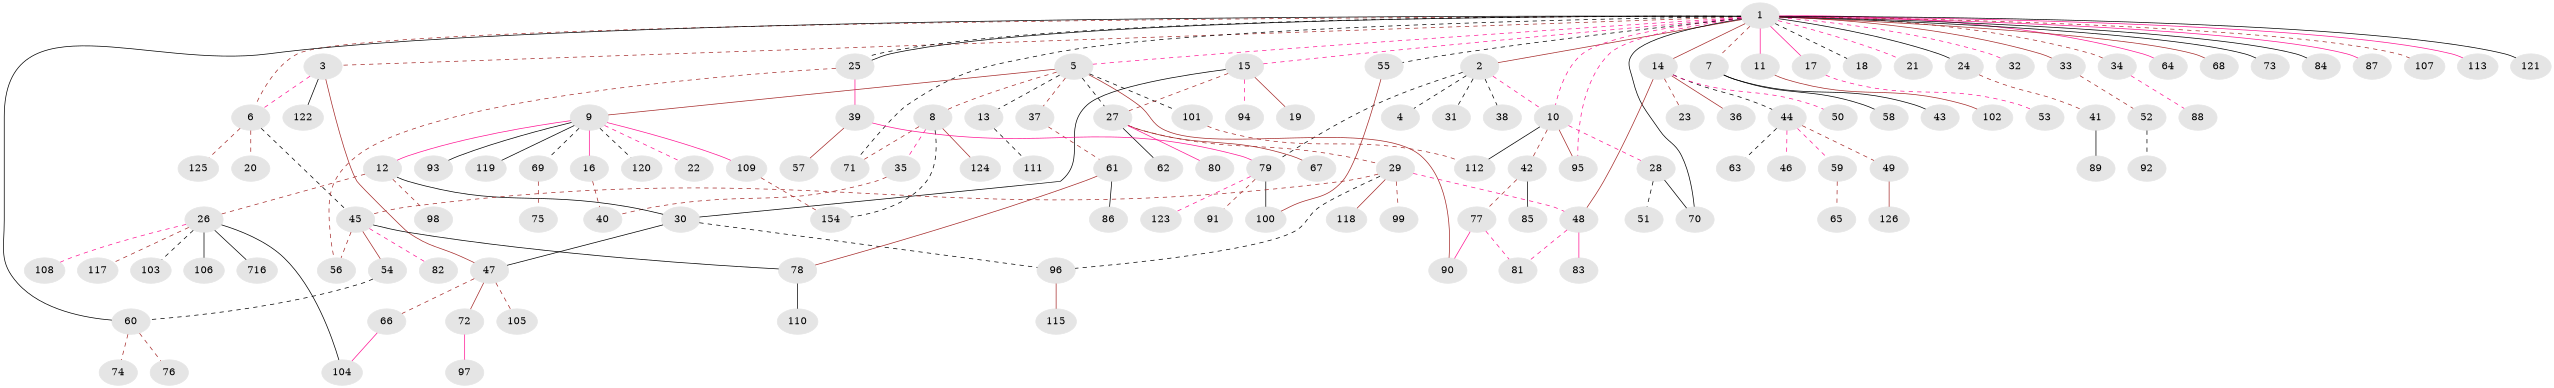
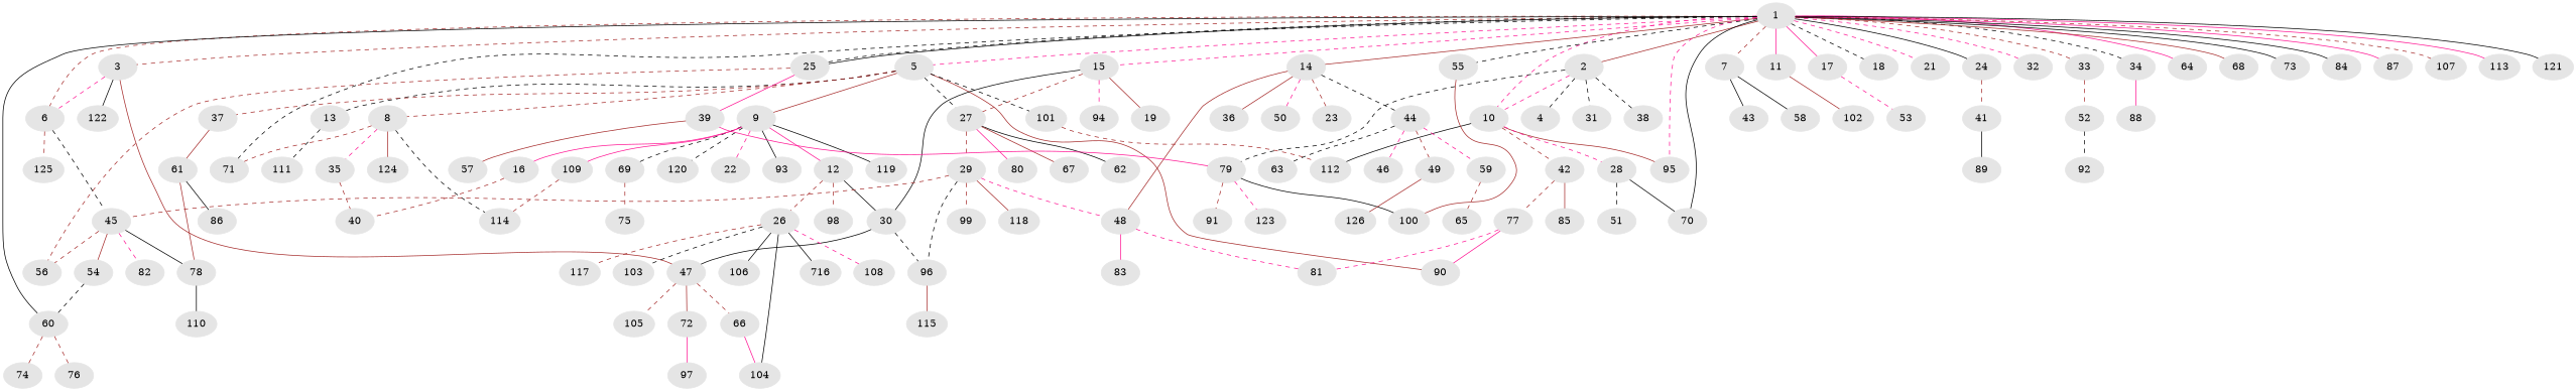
  graph {
    node [color=gray90 style=filled]
    edge [color=brown style=dashed]
    1
    2
    3
    5
    6
    7
    10
    11
    14
    15
    17
    18
    21
    24
    25
    32
    33
    34
    55
    60
    64
    68
    70
    71
    73
    84
    87
    95
    107
    113
    121
    4
    31
    38
    79
    47
    122
    8
    9
    13
    27
    37
    90
    101
-   20
    45
    125
    43
    58
    28
    42
    112
    102
    23
    36
    44
    48
    50
    30
    19
    94
    53
    41
    39
    56
    52
    88
    100
    74
    76
    91
    123
    66
    72
    105
    35
-   114 [label=154]
+   114
    124
    12
    16
    22
    69
    93
    109
    119
    120
    111
    29
    62
    67
    80
    61
    54
    78
    82
    40
    26
    98
    75
    51
    77
    85
    103
    104
    106
    108
    n107 [label=716]
    117
    96
    46
    49
    59
    63
    81
    83
    89
    57
    99
    118
    115
    92
    86
    126
    65
    110
    97
    1 -- 2 [style=solid]
    1 -- 3
    1 -- 5 [color=deeppink]
    1 -- 6
    1 -- 7
    1 -- 10 [color=deeppink]
    1 -- 11 [color=deeppink style=solid]
    1 -- 14 [style=solid]
    1 -- 15 [color=deeppink]
    1 -- 17 [color=deeppink style=solid]
    1 -- 18 [color=black]
    1 -- 21 [color=deeppink]
    1 -- 24 [color=black style=solid]
    1 -- 25 [color=black]
    1 -- 25 [color=black style=solid]
    1 -- 32 [color=deeppink]
-   1 -- 33 [style=solid]
-   1 -- 34
+   1 -- 33
+   1 -- 34 [color=black]
    1 -- 55 [color=black]
    1 -- 60 [color=black style=solid]
    1 -- 64 [color=deeppink style=solid]
    1 -- 68 [style=solid]
    1 -- 70 [color=black style=solid]
    1 -- 71 [color=black]
    1 -- 73 [color=black style=solid]
    1 -- 84 [color=black style=solid]
    1 -- 87 [color=deeppink style=solid]
    1 -- 95 [color=deeppink]
    1 -- 107
    1 -- 113 [color=deeppink style=solid]
    1 -- 121 [color=black style=solid]
    2 -- 10 [color=deeppink]
    2 -- 4 [color=black]
    2 -- 31 [color=black]
    2 -- 38 [color=black]
    2 -- 79 [color=black]
    3 -- 6 [color=deeppink]
    3 -- 47 [style=solid]
    3 -- 122 [color=black style=solid]
    5 -- 8
    5 -- 9 [style=solid]
    5 -- 13 [color=black]
    5 -- 27 [color=black]
    5 -- 37
    5 -- 90 [style=solid]
    5 -- 101 [color=black]
-   6 -- 20
    6 -- 45 [color=black]
    6 -- 125
    7 -- 43 [color=black style=solid]
    7 -- 58 [color=black style=solid]
    10 -- 95 [style=solid]
    10 -- 28 [color=deeppink]
    10 -- 42
    10 -- 112 [color=black style=solid]
    11 -- 102 [style=solid]
    14 -- 23
    14 -- 36 [style=solid]
    14 -- 44 [color=black]
    14 -- 48 [style=solid]
    14 -- 50 [color=deeppink]
    15 -- 27
    15 -- 30 [color=black style=solid]
    15 -- 19 [style=solid]
    15 -- 94 [color=deeppink]
    17 -- 53 [color=deeppink]
    24 -- 41
    25 -- 39 [color=deeppink style=solid]
    25 -- 56
    33 -- 52
-   34 -- 88 [color=deeppink]
+   34 -- 88 [color=deeppink style=solid]
    55 -- 100 [style=solid]
    60 -- 74
    60 -- 76
    79 -- 100 [color=black style=solid]
    79 -- 91
    79 -- 123 [color=deeppink]
    47 -- 66
    47 -- 72 [style=solid]
    47 -- 105
    8 -- 71
    8 -- 35 [color=deeppink]
    8 -- 114 [color=black]
    8 -- 124 [style=solid]
    9 -- 12 [color=deeppink style=solid]
    9 -- 16 [color=deeppink style=solid]
    9 -- 22 [color=deeppink]
    9 -- 69 [color=black]
    9 -- 93 [color=black style=solid]
    9 -- 109 [color=deeppink style=solid]
    9 -- 119 [color=black style=solid]
    9 -- 120 [color=black]
    13 -- 111 [color=black]
    27 -- 29
    27 -- 62 [color=black style=solid]
    27 -- 67 [style=solid]
    27 -- 80 [color=deeppink style=solid]
-   37 -- 61
+   37 -- 61 [style=solid]
    101 -- 112
    45 -- 56
    45 -- 54 [style=solid]
    45 -- 78 [color=black style=solid]
    45 -- 82 [color=deeppink]
    28 -- 70 [color=black style=solid]
    28 -- 51 [color=black]
    42 -- 77
-   42 -- 85 [color=black style=solid]
+   42 -- 85 [style=solid]
    44 -- 46 [color=deeppink]
    44 -- 49
    44 -- 59 [color=deeppink]
    44 -- 63 [color=black]
    48 -- 81 [color=deeppink]
    48 -- 83 [color=deeppink style=solid]
    30 -- 47 [color=black style=solid]
    30 -- 96 [color=black]
    41 -- 89 [color=black style=solid]
    39 -- 79 [color=deeppink style=solid]
    39 -- 57 [style=solid]
    52 -- 92 [color=black]
    66 -- 104 [color=deeppink style=solid]
    72 -- 97 [color=deeppink style=solid]
    35 -- 40
    12 -- 30 [color=black style=solid]
    12 -- 26
    12 -- 98
    16 -- 40
    69 -- 75
    109 -- 114
    29 -- 45
    29 -- 48 [color=deeppink]
    29 -- 96 [color=black]
    29 -- 99
    29 -- 118 [style=solid]
    61 -- 78 [style=solid]
    61 -- 86 [color=black style=solid]
    54 -- 60 [color=black]
    78 -- 110 [color=black style=solid]
    26 -- 103 [color=black]
    26 -- 104 [color=black style=solid]
    26 -- 106 [color=black style=solid]
    26 -- 108 [color=deeppink]
    26 -- n107 [color=black style=solid]
    26 -- 117
    77 -- 90 [color=deeppink style=solid]
    77 -- 81 [color=deeppink]
    96 -- 115 [style=solid]
    49 -- 126 [style=solid]
    59 -- 65
  }
